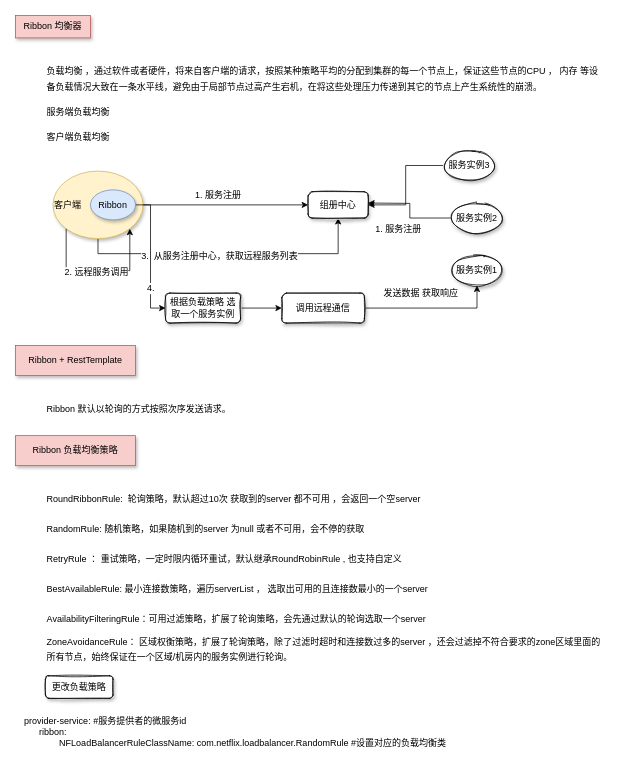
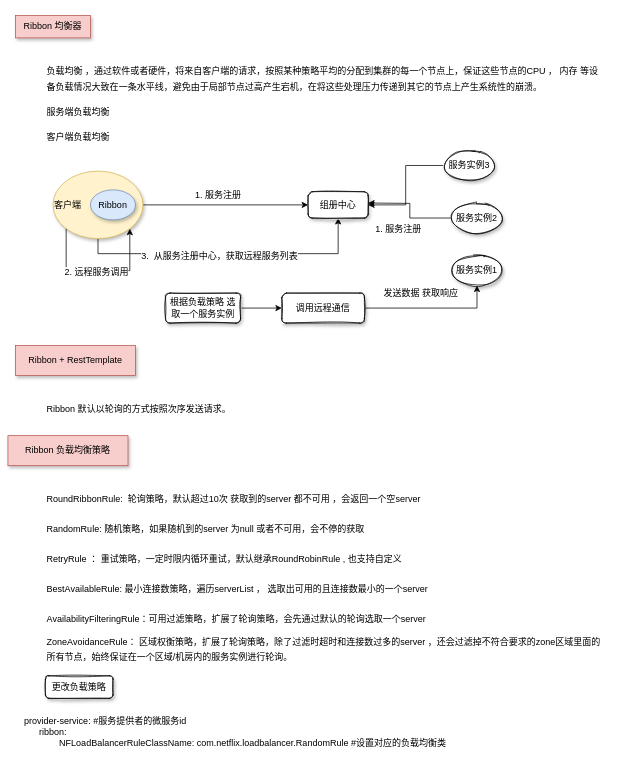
  <mxCell id="0" />
  <mxCell id="1" parent="0" />
  <mxCell id="2" value="Ribbon 均衡器" style="whiteSpace=wrap;html=1;fillColor=#f8cecc;strokeColor=#b85450;sketch=0;shadow=1;" vertex="1" parent="1"><mxGeometry x="20" y="20" width="100" height="30" as="geometry" /></mxCell>
  <mxCell id="3" value="Ribbon + RestTemplate" style="whiteSpace=wrap;html=1;fillColor=#f8cecc;strokeColor=#b85450;sketch=0;shadow=1;" vertex="1" parent="1"><mxGeometry x="20" y="460" width="160" height="40" as="geometry" /></mxCell>
- <mxCell id="4" value="Ribbon 负载均衡策略" style="whiteSpace=wrap;html=1;fillColor=#f8cecc;strokeColor=#b85450;sketch=0;shadow=1;" vertex="1" parent="1"><mxGeometry x="20" y="580" width="160" height="40" as="geometry" /></mxCell>
+ <mxCell id="4" value="Ribbon 负载均衡策略" style="whiteSpace=wrap;html=1;fillColor=#f8cecc;strokeColor=#b85450;sketch=0;shadow=1;" vertex="1" parent="1"><mxGeometry x="10" y="580" width="160" height="40" as="geometry" /></mxCell>
  <mxCell id="5" value="&lt;p style=&quot;line-height: 170%; font-size: 12px;&quot;&gt;负载均衡 ，通过软件或者硬件，将来自客户端的请求，按照某种策略平均的分配到集群的每一个节点上，保证这些节点的CPU ， 内存 等设备负载情况大致在一条水平线，避免由于局部节点过高产生宕机，在将这些处理压力传递到其它的节点上产生系统性的崩溃。&lt;/p&gt;" style="text;html=1;strokeColor=none;fillColor=none;align=left;verticalAlign=middle;whiteSpace=wrap;rounded=0;shadow=1;sketch=0;fontSize=12;" vertex="1" parent="1"><mxGeometry x="60" y="80" width="740" height="50" as="geometry" /></mxCell>
  <mxCell id="6" value="&lt;p style=&quot;line-height: 170% ; font-size: 12px&quot;&gt;服务端负载均衡&lt;/p&gt;&lt;p style=&quot;line-height: 170% ; font-size: 12px&quot;&gt;客户端负载均衡&lt;/p&gt;" style="text;html=1;strokeColor=none;fillColor=none;align=left;verticalAlign=middle;whiteSpace=wrap;rounded=0;shadow=1;sketch=0;fontSize=12;" vertex="1" parent="1"><mxGeometry x="60" y="140" width="100" height="50" as="geometry" /></mxCell>
  <mxCell id="7" style="edgeStyle=orthogonalEdgeStyle;rounded=0;orthogonalLoop=1;jettySize=auto;html=1;exitX=1;exitY=0.5;exitDx=0;exitDy=0;entryX=0;entryY=0.5;entryDx=0;entryDy=0;fontSize=12;" edge="1" parent="1" source="10" target="14"><mxGeometry relative="1" as="geometry" /></mxCell>
  <mxCell id="8" style="edgeStyle=orthogonalEdgeStyle;rounded=0;orthogonalLoop=1;jettySize=auto;html=1;exitX=0.5;exitY=1;exitDx=0;exitDy=0;entryX=0.5;entryY=1;entryDx=0;entryDy=0;fontSize=12;" edge="1" parent="1" source="10" target="14"><mxGeometry relative="1" as="geometry" /></mxCell>
  <mxCell id="9" value="3.&amp;nbsp; 从服务注册中心，获取远程服务列表" style="edgeLabel;html=1;align=center;verticalAlign=middle;resizable=0;points=[];fontSize=12;" vertex="1" connectable="0" parent="8"><mxGeometry x="-0.066" y="-2" relative="1" as="geometry"><mxPoint y="1" as="offset" /></mxGeometry></mxCell>
  <mxCell id="10" value="客户端" style="ellipse;whiteSpace=wrap;html=1;shadow=1;sketch=0;fontSize=12;align=left;fillColor=#fff2cc;strokeColor=#d6b656;" vertex="1" parent="1"><mxGeometry x="70" y="227.5" width="120" height="90" as="geometry" /></mxCell>
- <mxCell id="11" style="edgeStyle=orthogonalEdgeStyle;rounded=0;orthogonalLoop=1;jettySize=auto;html=1;exitX=1;exitY=0.5;exitDx=0;exitDy=0;fontSize=12;entryX=0;entryY=0.5;entryDx=0;entryDy=0;" edge="1" parent="1" source="13" target="25"><mxGeometry relative="1" as="geometry"><mxPoint x="200" y="420" as="targetPoint" /></mxGeometry></mxCell>
- <mxCell id="12" value="4.&amp;nbsp;" style="edgeLabel;html=1;align=center;verticalAlign=middle;resizable=0;points=[];fontSize=12;" vertex="1" connectable="0" parent="11"><mxGeometry x="0.47" y="1" relative="1" as="geometry"><mxPoint y="1" as="offset" /></mxGeometry></mxCell>
  <mxCell id="13" value="Ribbon" style="ellipse;whiteSpace=wrap;html=1;shadow=1;sketch=0;fontSize=12;align=center;fillColor=#dae8fc;strokeColor=#6c8ebf;" vertex="1" parent="1"><mxGeometry x="120" y="252.5" width="60" height="40" as="geometry" /></mxCell>
  <mxCell id="14" value="组册中心" style="rounded=1;whiteSpace=wrap;html=1;shadow=1;sketch=1;fontSize=12;align=center;" vertex="1" parent="1"><mxGeometry x="410" y="255" width="80" height="35" as="geometry" /></mxCell>
  <mxCell id="15" style="edgeStyle=orthogonalEdgeStyle;rounded=0;orthogonalLoop=1;jettySize=auto;html=1;exitX=0;exitY=0.5;exitDx=0;exitDy=0;entryX=1;entryY=0.5;entryDx=0;entryDy=0;fontSize=12;" edge="1" parent="1" source="16" target="14"><mxGeometry relative="1" as="geometry" /></mxCell>
  <mxCell id="16" value="服务实例3" style="ellipse;whiteSpace=wrap;html=1;shadow=1;sketch=1;fontSize=12;align=center;" vertex="1" parent="1"><mxGeometry x="590" y="200" width="70" height="40" as="geometry" /></mxCell>
  <mxCell id="17" value="服务实例1" style="ellipse;whiteSpace=wrap;html=1;shadow=1;sketch=1;fontSize=12;align=center;" vertex="1" parent="1"><mxGeometry x="600" y="340" width="70" height="40" as="geometry" /></mxCell>
  <mxCell id="18" style="edgeStyle=orthogonalEdgeStyle;rounded=0;orthogonalLoop=1;jettySize=auto;html=1;exitX=0;exitY=0.5;exitDx=0;exitDy=0;fontSize=12;" edge="1" parent="1" source="19"><mxGeometry relative="1" as="geometry"><mxPoint x="490" y="270" as="targetPoint" /></mxGeometry></mxCell>
  <mxCell id="19" value="服务实例2" style="ellipse;whiteSpace=wrap;html=1;shadow=1;sketch=1;fontSize=12;align=center;" vertex="1" parent="1"><mxGeometry x="600" y="270" width="70" height="40" as="geometry" /></mxCell>
  <mxCell id="20" value="1. 服务注册" style="text;html=1;align=center;verticalAlign=middle;resizable=0;points=[];autosize=1;strokeColor=none;fontSize=12;" vertex="1" parent="1"><mxGeometry x="490" y="295" width="80" height="20" as="geometry" /></mxCell>
  <mxCell id="21" value="1. 服务注册" style="text;html=1;align=center;verticalAlign=middle;resizable=0;points=[];autosize=1;strokeColor=none;fontSize=12;" vertex="1" parent="1"><mxGeometry x="250" y="250" width="80" height="20" as="geometry" /></mxCell>
  <mxCell id="22" style="edgeStyle=orthogonalEdgeStyle;rounded=0;orthogonalLoop=1;jettySize=auto;html=1;exitX=0;exitY=1;exitDx=0;exitDy=0;entryX=1;entryY=1;entryDx=0;entryDy=0;fontSize=12;" edge="1" parent="1" source="10" target="10"><mxGeometry relative="1" as="geometry"><Array as="points"><mxPoint x="88" y="360" /><mxPoint x="172" y="360" /></Array></mxGeometry></mxCell>
  <mxCell id="23" value="2. 远程服务调用" style="edgeLabel;html=1;align=center;verticalAlign=middle;resizable=0;points=[];fontSize=12;" vertex="1" connectable="0" parent="22"><mxGeometry x="-0.02" y="-2" relative="1" as="geometry"><mxPoint as="offset" /></mxGeometry></mxCell>
  <mxCell id="24" style="edgeStyle=orthogonalEdgeStyle;rounded=0;orthogonalLoop=1;jettySize=auto;html=1;exitX=1;exitY=0.5;exitDx=0;exitDy=0;fontSize=12;" edge="1" parent="1" source="25" target="27"><mxGeometry relative="1" as="geometry"><mxPoint x="380" y="410" as="targetPoint" /></mxGeometry></mxCell>
  <mxCell id="25" value="根据负载策略 选取一个服务实例" style="rounded=1;whiteSpace=wrap;html=1;shadow=1;sketch=1;fontSize=12;align=center;" vertex="1" parent="1"><mxGeometry x="220" y="390" width="100" height="40" as="geometry" /></mxCell>
  <mxCell id="26" style="edgeStyle=orthogonalEdgeStyle;rounded=0;orthogonalLoop=1;jettySize=auto;html=1;exitX=1;exitY=0.5;exitDx=0;exitDy=0;entryX=0.5;entryY=1;entryDx=0;entryDy=0;fontSize=12;" edge="1" parent="1" source="27" target="17"><mxGeometry relative="1" as="geometry" /></mxCell>
  <mxCell id="27" value="调用远程通信" style="rounded=1;whiteSpace=wrap;html=1;shadow=1;sketch=1;fontSize=12;align=center;" vertex="1" parent="1"><mxGeometry x="375" y="390" width="110" height="40" as="geometry" /></mxCell>
  <mxCell id="28" value="发送数据 获取响应" style="text;html=1;align=center;verticalAlign=middle;resizable=0;points=[];autosize=1;strokeColor=none;fontSize=12;" vertex="1" parent="1"><mxGeometry x="505" y="380" width="110" height="20" as="geometry" /></mxCell>
  <mxCell id="29" value="&lt;p style=&quot;line-height: 170% ; font-size: 12px&quot;&gt;Ribbon 默认以轮询的方式按照次序发送请求。&lt;/p&gt;" style="text;html=1;strokeColor=none;fillColor=none;align=left;verticalAlign=middle;whiteSpace=wrap;rounded=0;shadow=1;sketch=0;fontSize=12;" vertex="1" parent="1"><mxGeometry x="60" y="520" width="740" height="50" as="geometry" /></mxCell>
  <mxCell id="30" value="&lt;p style=&quot;line-height: 170% ; font-size: 12px&quot;&gt;RoundRibbonRule:&amp;nbsp; 轮询策略，默认超过10次 获取到的server 都不可用 ，会返回一个空server&lt;/p&gt;" style="text;html=1;strokeColor=none;fillColor=none;align=left;verticalAlign=middle;whiteSpace=wrap;rounded=0;shadow=1;sketch=0;fontSize=12;" vertex="1" parent="1"><mxGeometry x="60" y="650" width="740" height="30" as="geometry" /></mxCell>
  <mxCell id="31" value="&lt;p style=&quot;line-height: 170% ; font-size: 12px&quot;&gt;RandomRule: 随机策略，如果随机到的server 为null 或者不可用，会不停的获取&lt;/p&gt;" style="text;html=1;strokeColor=none;fillColor=none;align=left;verticalAlign=middle;whiteSpace=wrap;rounded=0;shadow=1;sketch=0;fontSize=12;" vertex="1" parent="1"><mxGeometry x="60" y="690" width="740" height="30" as="geometry" /></mxCell>
  <mxCell id="32" value="&lt;p style=&quot;line-height: 170% ; font-size: 12px&quot;&gt;RetryRule ： 重试策略，一定时限内循环重试，默认继承RoundRobinRule , 也支持自定义&lt;/p&gt;" style="text;html=1;strokeColor=none;fillColor=none;align=left;verticalAlign=middle;whiteSpace=wrap;rounded=0;shadow=1;sketch=0;fontSize=12;" vertex="1" parent="1"><mxGeometry x="60" y="730" width="740" height="30" as="geometry" /></mxCell>
  <mxCell id="33" value="&lt;p style=&quot;line-height: 170% ; font-size: 12px&quot;&gt;BestAvailableRule: 最小连接数策略，遍历serverList ， 选取出可用的且连接数最小的一个server&amp;nbsp;&lt;/p&gt;" style="text;html=1;strokeColor=none;fillColor=none;align=left;verticalAlign=middle;whiteSpace=wrap;rounded=0;shadow=1;sketch=0;fontSize=12;" vertex="1" parent="1"><mxGeometry x="60" y="770" width="740" height="30" as="geometry" /></mxCell>
  <mxCell id="34" value="&lt;p style=&quot;line-height: 170% ; font-size: 12px&quot;&gt;AvailabilityFilteringRule：可用过滤策略，扩展了轮询策略，会先通过默认的轮询选取一个server&lt;/p&gt;" style="text;html=1;strokeColor=none;fillColor=none;align=left;verticalAlign=middle;whiteSpace=wrap;rounded=0;shadow=1;sketch=0;fontSize=12;" vertex="1" parent="1"><mxGeometry x="60" y="810" width="740" height="30" as="geometry" /></mxCell>
  <mxCell id="35" value="&lt;p style=&quot;line-height: 170% ; font-size: 12px&quot;&gt;ZoneAvoidanceRule： 区域权衡策略，扩展了轮询策略，除了过滤时超时和连接数过多的server ，还会过滤掉不符合要求的zone区域里面的所有节点，始终保证在一个区域/机房内的服务实例进行轮询。&lt;/p&gt;" style="text;html=1;strokeColor=none;fillColor=none;align=left;verticalAlign=middle;whiteSpace=wrap;rounded=0;shadow=1;sketch=0;fontSize=12;" vertex="1" parent="1"><mxGeometry x="60" y="850" width="740" height="30" as="geometry" /></mxCell>
  <mxCell id="36" value="更改负载策略" style="rounded=1;whiteSpace=wrap;html=1;shadow=1;sketch=1;fontSize=12;align=center;" vertex="1" parent="1"><mxGeometry x="60" y="900" width="90" height="30" as="geometry" /></mxCell>
  <mxCell id="37" value="&lt;div&gt;provider-service: #服务提供者的微服务id&lt;/div&gt;&lt;div&gt;&amp;nbsp; &amp;nbsp; &amp;nbsp; ribbon:&lt;/div&gt;&lt;div&gt;&amp;nbsp; &amp;nbsp; &amp;nbsp; &amp;nbsp; &amp;nbsp; &amp;nbsp; &amp;nbsp; NFLoadBalancerRuleClassName: com.netflix.loadbalancer.RandomRule #设置对应的负载均衡类&lt;/div&gt;" style="text;html=1;strokeColor=none;fillColor=none;align=left;verticalAlign=middle;whiteSpace=wrap;rounded=0;shadow=1;sketch=1;fontSize=12;" vertex="1" parent="1"><mxGeometry x="30" y="950" width="740" height="50" as="geometry" /></mxCell>
